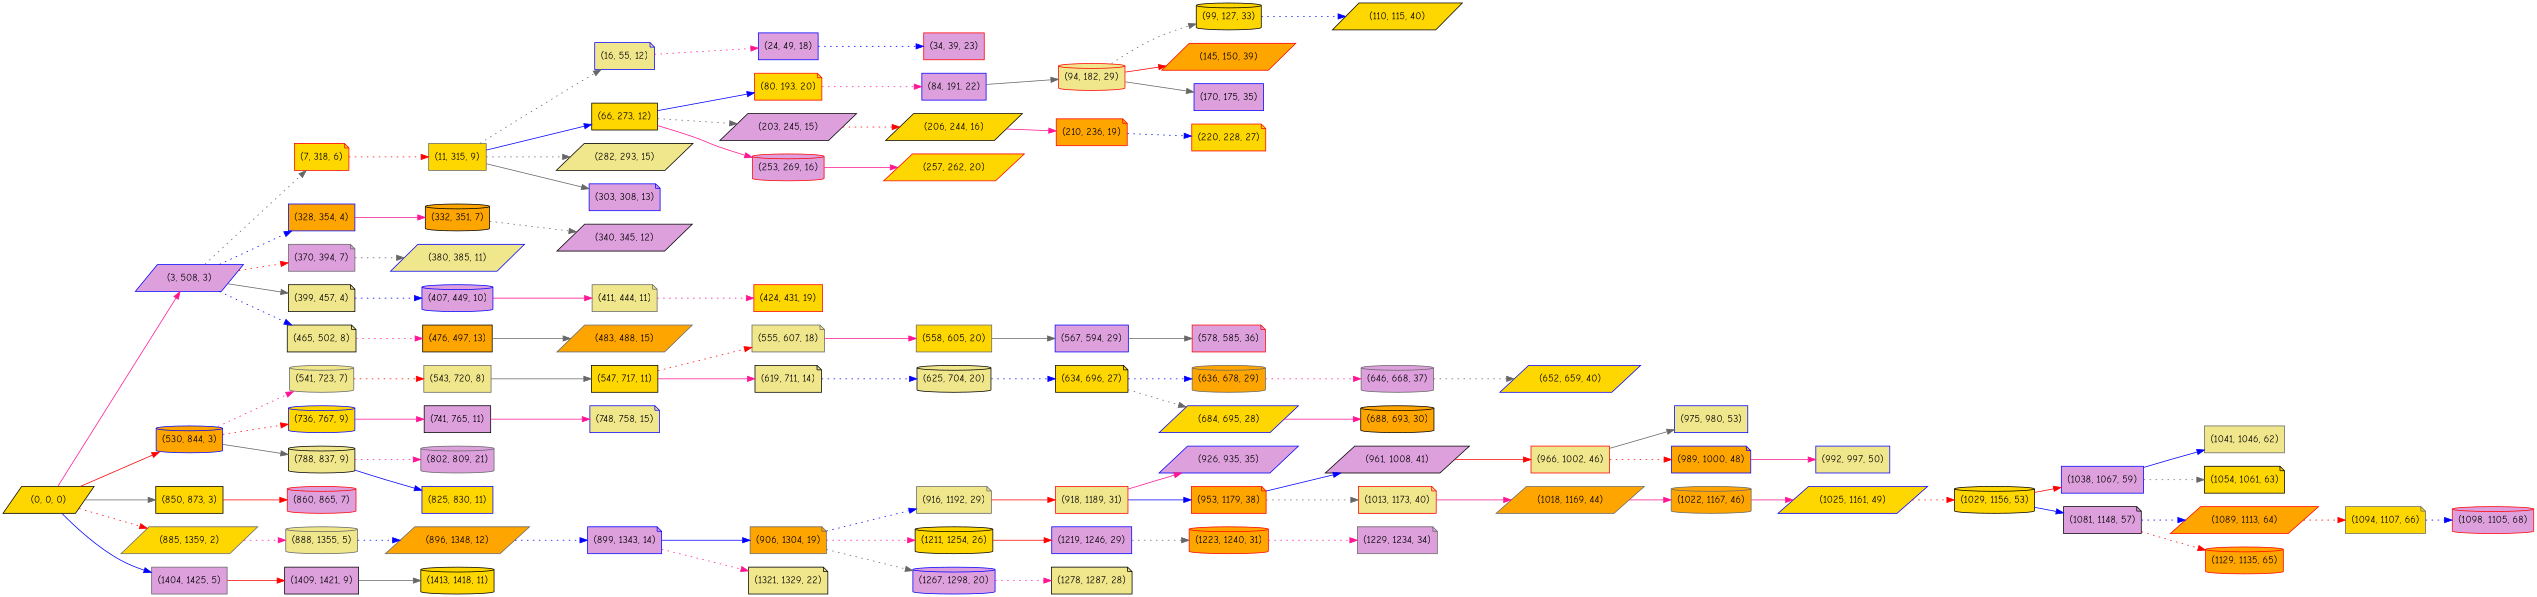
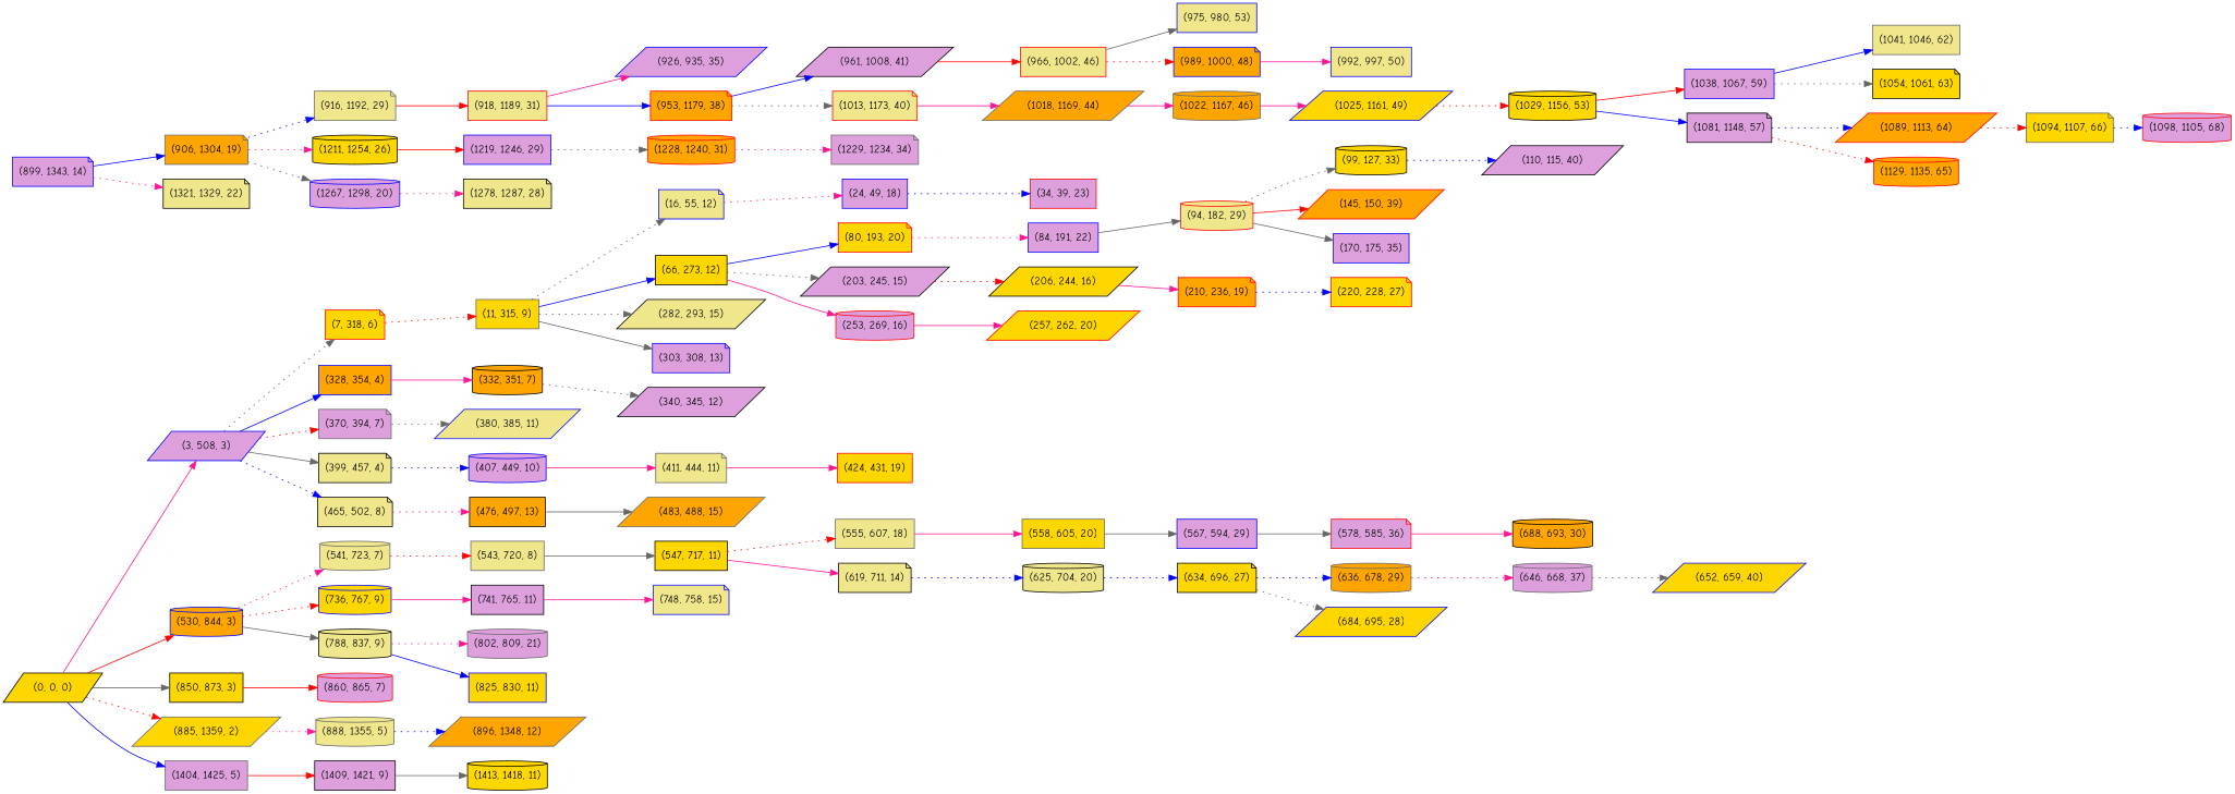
  digraph {
    fontname="Comic Neue"
    rankdir=LR
    node [color=black fillcolor=plum fontname="Comic Neue" shape=note style=filled]
    edge [color=deeppink fontname="Comic Neue" style=dotted]
    "(0, 0, 0)" [fillcolor=gold shape=parallelogram]
    "(3, 508, 3)" [color=blue shape=parallelogram]
    "(530, 844, 3)" [color=blue fillcolor=orange shape=cylinder]
    "(850, 873, 3)" [fillcolor=gold shape=box]
    "(885, 1359, 2)" [color=gray40 fillcolor=gold shape=parallelogram]
    "(1404, 1425, 5)" [color=gray40 shape=box]
    "(7, 318, 6)" [color=red fillcolor=gold]
    "(328, 354, 4)" [color=blue fillcolor=orange shape=box]
    "(370, 394, 7)" [color=gray40]
    "(399, 457, 4)" [fillcolor=khaki]
    "(465, 502, 8)" [fillcolor=khaki]
    "(541, 723, 7)" [color=gray40 fillcolor=khaki shape=cylinder]
    "(736, 767, 9)" [color=blue fillcolor=gold shape=cylinder]
    "(788, 837, 9)" [fillcolor=khaki shape=cylinder]
    "(860, 865, 7)" [color=red shape=cylinder]
    "(888, 1355, 5)" [color=gray40 fillcolor=khaki shape=cylinder]
    "(1409, 1421, 9)" [shape=box]
    "(11, 315, 9)" [color=gray40 fillcolor=gold shape=box]
    "(332, 351, 7)" [fillcolor=orange shape=cylinder]
    "(380, 385, 11)" [color=blue fillcolor=khaki shape=parallelogram]
    "(407, 449, 10)" [color=blue shape=cylinder]
    "(476, 497, 13)" [fillcolor=orange shape=box]
    "(16, 55, 12)" [color=blue fillcolor=khaki]
    "(66, 273, 12)" [fillcolor=gold shape=box]
    "(282, 293, 15)" [fillcolor=khaki shape=parallelogram]
    "(303, 308, 13)" [color=blue]
    "(24, 49, 18)" [color=blue shape=box]
    "(80, 193, 20)" [color=red fillcolor=gold]
    "(203, 245, 15)" [shape=parallelogram]
    "(253, 269, 16)" [color=red shape=cylinder]
    "(34, 39, 23)" [color=red shape=box]
    "(84, 191, 22)" [color=blue shape=box]
    "(206, 244, 16)" [fillcolor=gold shape=parallelogram]
    "(257, 262, 20)" [color=red fillcolor=gold shape=parallelogram]
    "(94, 182, 29)" [color=red fillcolor=khaki shape=cylinder]
    "(99, 127, 33)" [fillcolor=gold shape=cylinder]
    "(145, 150, 39)" [color=red fillcolor=orange shape=parallelogram]
    "(170, 175, 35)" [color=blue shape=box]
-   "(110, 115, 40)" [fillcolor=gold shape=parallelogram]
+   "(110, 115, 40)" [shape=parallelogram]
    "(210, 236, 19)" [color=red fillcolor=orange]
    "(220, 228, 27)" [color=red fillcolor=gold]
    "(340, 345, 12)" [shape=parallelogram]
    "(411, 444, 11)" [color=gray40 fillcolor=khaki]
    "(424, 431, 19)" [color=red fillcolor=gold shape=box]
    "(483, 488, 15)" [color=gray40 fillcolor=orange shape=parallelogram]
    "(543, 720, 8)" [color=gray40 fillcolor=khaki shape=box]
    "(741, 765, 11)" [shape=box]
    "(802, 809, 21)" [color=gray40 shape=cylinder]
    "(825, 830, 11)" [color=blue fillcolor=gold shape=box]
    "(547, 717, 11)" [fillcolor=gold shape=box]
-   "(555, 607, 18)" [color=gray40 fillcolor=khaki]
+   "(555, 607, 18)" [color=gray40 fillcolor=khaki shape=box]
    "(619, 711, 14)" [fillcolor=khaki]
    "(558, 605, 20)" [color=gray40 fillcolor=gold shape=box]
    "(625, 704, 20)" [fillcolor=khaki shape=cylinder]
    "(567, 594, 29)" [color=blue shape=box]
    "(578, 585, 36)" [color=red]
    "(634, 696, 27)" [fillcolor=gold]
    "(636, 678, 29)" [color=gray40 fillcolor=orange shape=cylinder]
    "(684, 695, 28)" [color=blue fillcolor=gold shape=parallelogram]
    "(646, 668, 37)" [color=gray40 shape=cylinder]
    "(688, 693, 30)" [fillcolor=orange shape=cylinder]
    "(652, 659, 40)" [color=blue fillcolor=gold shape=parallelogram]
    "(748, 758, 15)" [color=blue fillcolor=khaki]
    "(896, 1348, 12)" [color=gray40 fillcolor=orange shape=parallelogram]
    "(899, 1343, 14)" [color=blue]
    "(906, 1304, 19)" [color=gray40 fillcolor=orange]
    "(1321, 1329, 22)" [fillcolor=khaki]
    "(916, 1192, 29)" [color=gray40 fillcolor=khaki]
    "(1211, 1254, 26)" [fillcolor=gold shape=cylinder]
    "(1267, 1298, 20)" [color=blue shape=cylinder]
    "(918, 1189, 31)" [color=red fillcolor=khaki shape=box]
    "(1219, 1246, 29)" [color=blue shape=box]
    "(1278, 1287, 28)" [fillcolor=khaki]
    "(926, 935, 35)" [color=blue shape=parallelogram]
    "(953, 1179, 38)" [color=red fillcolor=orange]
    "(961, 1008, 41)" [shape=parallelogram]
    "(1013, 1173, 40)" [color=red fillcolor=khaki]
    "(966, 1002, 46)" [color=red fillcolor=khaki shape=box]
    "(1018, 1169, 44)" [color=gray40 fillcolor=orange shape=parallelogram]
    "(975, 980, 53)" [color=blue fillcolor=khaki shape=box]
    "(989, 1000, 48)" [color=blue fillcolor=orange]
    "(992, 997, 50)" [color=blue fillcolor=khaki shape=box]
    "(1022, 1167, 46)" [color=gray40 fillcolor=orange shape=cylinder]
    "(1025, 1161, 49)" [color=blue fillcolor=gold shape=parallelogram]
    "(1029, 1156, 53)" [fillcolor=gold shape=cylinder]
    "(1038, 1067, 59)" [color=blue shape=box]
    "(1081, 1148, 57)"
    "(1041, 1046, 62)" [color=gray40 fillcolor=khaki shape=box]
    "(1054, 1061, 63)" [fillcolor=gold]
    "(1089, 1113, 64)" [color=red fillcolor=orange shape=parallelogram]
    "(1129, 1135, 65)" [color=red fillcolor=orange shape=cylinder]
    "(1094, 1107, 66)" [color=gray40 fillcolor=gold]
    "(1098, 1105, 68)" [color=red shape=cylinder]
-   "(1223, 1240, 31)" [color=red fillcolor=orange shape=cylinder]
+   "(1223, 1240, 31)" [color=red fillcolor=orange shape=cylinder label="(1228, 1240, 31)"]
    "(1229, 1234, 34)" [color=gray40]
    "(1413, 1418, 11)" [fillcolor=gold shape=cylinder]
    "(0, 0, 0)" -> "(3, 508, 3)" [style=solid]
    "(0, 0, 0)" -> "(530, 844, 3)" [color=red style=solid]
    "(0, 0, 0)" -> "(850, 873, 3)" [color=gray40 style=solid]
    "(0, 0, 0)" -> "(885, 1359, 2)" [color=red]
    "(0, 0, 0)" -> "(1404, 1425, 5)" [color=blue style=solid]
    "(3, 508, 3)" -> "(7, 318, 6)" [color=gray40]
-   "(3, 508, 3)" -> "(328, 354, 4)" [color=blue]
+   "(3, 508, 3)" -> "(328, 354, 4)" [color=blue style=solid]
    "(3, 508, 3)" -> "(370, 394, 7)" [color=red]
    "(3, 508, 3)" -> "(399, 457, 4)" [color=gray40 style=solid]
    "(3, 508, 3)" -> "(465, 502, 8)" [color=blue]
    "(530, 844, 3)" -> "(541, 723, 7)"
    "(530, 844, 3)" -> "(736, 767, 9)" [color=red]
    "(530, 844, 3)" -> "(788, 837, 9)" [color=gray40 style=solid]
    "(850, 873, 3)" -> "(860, 865, 7)" [color=red style=solid]
    "(885, 1359, 2)" -> "(888, 1355, 5)"
    "(1404, 1425, 5)" -> "(1409, 1421, 9)" [color=red style=solid]
    "(7, 318, 6)" -> "(11, 315, 9)" [color=red]
    "(328, 354, 4)" -> "(332, 351, 7)" [style=solid]
    "(370, 394, 7)" -> "(380, 385, 11)" [color=gray40]
    "(399, 457, 4)" -> "(407, 449, 10)" [color=blue]
    "(465, 502, 8)" -> "(476, 497, 13)"
    "(541, 723, 7)" -> "(543, 720, 8)" [color=red]
    "(736, 767, 9)" -> "(741, 765, 11)" [style=solid]
    "(788, 837, 9)" -> "(802, 809, 21)"
    "(788, 837, 9)" -> "(825, 830, 11)" [color=blue style=solid]
    "(888, 1355, 5)" -> "(896, 1348, 12)" [color=blue]
    "(1409, 1421, 9)" -> "(1413, 1418, 11)" [color=gray40 style=solid]
    "(11, 315, 9)" -> "(16, 55, 12)" [color=gray40]
    "(11, 315, 9)" -> "(66, 273, 12)" [color=blue style=solid]
    "(11, 315, 9)" -> "(282, 293, 15)" [color=gray40]
    "(11, 315, 9)" -> "(303, 308, 13)" [color=gray40 style=solid]
    "(332, 351, 7)" -> "(340, 345, 12)" [color=gray40]
    "(407, 449, 10)" -> "(411, 444, 11)" [style=solid]
    "(476, 497, 13)" -> "(483, 488, 15)" [color=gray40 style=solid]
    "(16, 55, 12)" -> "(24, 49, 18)"
    "(66, 273, 12)" -> "(80, 193, 20)" [color=blue style=solid]
    "(66, 273, 12)" -> "(203, 245, 15)" [color=gray40]
    "(66, 273, 12)" -> "(253, 269, 16)" [style=solid]
    "(24, 49, 18)" -> "(34, 39, 23)" [color=blue]
    "(80, 193, 20)" -> "(84, 191, 22)"
    "(203, 245, 15)" -> "(206, 244, 16)" [color=red]
    "(253, 269, 16)" -> "(257, 262, 20)" [style=solid]
    "(84, 191, 22)" -> "(94, 182, 29)" [color=gray40 style=solid]
    "(206, 244, 16)" -> "(210, 236, 19)" [style=solid]
    "(94, 182, 29)" -> "(99, 127, 33)" [color=gray40]
    "(94, 182, 29)" -> "(145, 150, 39)" [color=red style=solid]
    "(94, 182, 29)" -> "(170, 175, 35)" [color=gray40 style=solid]
    "(99, 127, 33)" -> "(110, 115, 40)" [color=blue]
    "(210, 236, 19)" -> "(220, 228, 27)" [color=blue]
-   "(411, 444, 11)" -> "(424, 431, 19)"
+   "(411, 444, 11)" -> "(424, 431, 19)" [style=solid]
    "(543, 720, 8)" -> "(547, 717, 11)" [color=gray40 style=solid]
    "(741, 765, 11)" -> "(748, 758, 15)" [style=solid]
    "(547, 717, 11)" -> "(555, 607, 18)" [color=red]
    "(547, 717, 11)" -> "(619, 711, 14)" [style=solid]
    "(555, 607, 18)" -> "(558, 605, 20)" [style=solid]
    "(619, 711, 14)" -> "(625, 704, 20)" [color=blue]
    "(558, 605, 20)" -> "(567, 594, 29)" [color=gray40 style=solid]
    "(625, 704, 20)" -> "(634, 696, 27)" [color=blue]
    "(567, 594, 29)" -> "(578, 585, 36)" [color=gray40 style=solid]
    "(634, 696, 27)" -> "(636, 678, 29)" [color=blue]
    "(634, 696, 27)" -> "(684, 695, 28)" [color=gray40]
    "(636, 678, 29)" -> "(646, 668, 37)"
-   "(684, 695, 28)" -> "(688, 693, 30)" [style=solid]
+   "(578, 585, 36)" -> "(688, 693, 30)" [style=solid]
    "(646, 668, 37)" -> "(652, 659, 40)" [color=gray40]
-   "(896, 1348, 12)" -> "(899, 1343, 14)" [color=blue]
    "(899, 1343, 14)" -> "(906, 1304, 19)" [color=blue style=solid]
    "(899, 1343, 14)" -> "(1321, 1329, 22)"
    "(906, 1304, 19)" -> "(916, 1192, 29)" [color=blue]
    "(906, 1304, 19)" -> "(1211, 1254, 26)"
    "(906, 1304, 19)" -> "(1267, 1298, 20)" [color=gray40]
    "(916, 1192, 29)" -> "(918, 1189, 31)" [color=red style=solid]
    "(1211, 1254, 26)" -> "(1219, 1246, 29)" [color=red style=solid]
    "(1267, 1298, 20)" -> "(1278, 1287, 28)"
    "(918, 1189, 31)" -> "(926, 935, 35)" [style=solid]
    "(918, 1189, 31)" -> "(953, 1179, 38)" [color=blue style=solid]
    "(1219, 1246, 29)" -> "(1223, 1240, 31)" [color=gray40]
    "(953, 1179, 38)" -> "(961, 1008, 41)" [color=blue style=solid]
    "(953, 1179, 38)" -> "(1013, 1173, 40)" [color=gray40]
    "(961, 1008, 41)" -> "(966, 1002, 46)" [color=red style=solid]
    "(1013, 1173, 40)" -> "(1018, 1169, 44)" [style=solid]
    "(966, 1002, 46)" -> "(975, 980, 53)" [color=gray40 style=solid]
    "(966, 1002, 46)" -> "(989, 1000, 48)" [color=red]
    "(1018, 1169, 44)" -> "(1022, 1167, 46)" [style=solid]
    "(989, 1000, 48)" -> "(992, 997, 50)" [style=solid]
    "(1022, 1167, 46)" -> "(1025, 1161, 49)" [style=solid]
    "(1025, 1161, 49)" -> "(1029, 1156, 53)" [color=red]
    "(1029, 1156, 53)" -> "(1038, 1067, 59)" [color=red style=solid]
    "(1029, 1156, 53)" -> "(1081, 1148, 57)" [color=blue style=solid]
    "(1038, 1067, 59)" -> "(1041, 1046, 62)" [color=blue style=solid]
    "(1038, 1067, 59)" -> "(1054, 1061, 63)" [color=gray40]
    "(1081, 1148, 57)" -> "(1089, 1113, 64)" [color=blue]
    "(1081, 1148, 57)" -> "(1129, 1135, 65)" [color=red]
    "(1089, 1113, 64)" -> "(1094, 1107, 66)" [color=red]
    "(1094, 1107, 66)" -> "(1098, 1105, 68)" [color=blue]
    "(1223, 1240, 31)" -> "(1229, 1234, 34)"
  }
